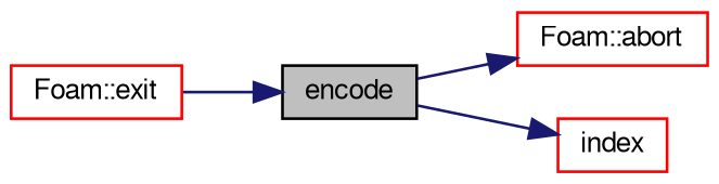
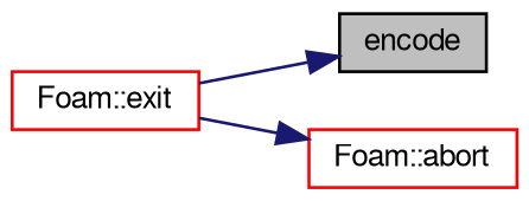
  digraph {
    rankdir=LR
    node [color=red fontname=FreeSans fontsize=10 shape=record]
    edge [color=midnightblue fontname=FreeSans fontsize=10 labelfontname=FreeSans labelfontsize=10 style=solid]
    n1 [color=black fillcolor=grey75 fontcolor=black height=0.2 label=encode style=filled width=0.4]
    n2 [height=0.2 label="Foam::abort" width=0.4]
-   n3 [height=0.2 label=index width=0.4]
    n4 [height=0.2 label="Foam::exit" width=0.4]
-   n1 -> n2
-   n1 -> n3
+   n4 -> n2
    n4 -> n1
  }
